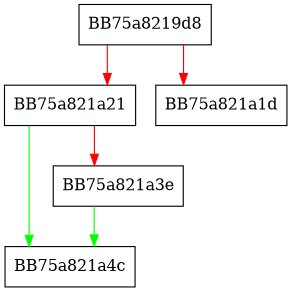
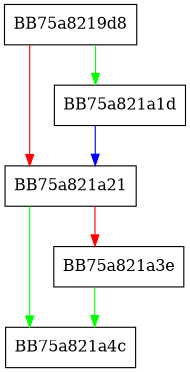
  digraph {
    splines=ortho
    node [shape=box]
    edge [color=red]
    BB75a8219d8
    BB75a821a21
    BB75a821a1d
    BB75a821a4c
    BB75a821a3e
    BB75a8219d8 -> BB75a821a21
-   BB75a8219d8 -> BB75a821a1d
+   BB75a8219d8 -> BB75a821a1d [color=green]
    BB75a821a21 -> BB75a821a4c [color=green]
    BB75a821a21 -> BB75a821a3e
+   BB75a821a1d -> BB75a821a21 [color=blue]
    BB75a821a3e -> BB75a821a4c [color=green]
  }
